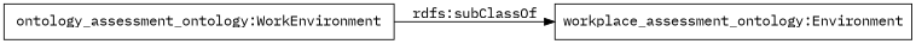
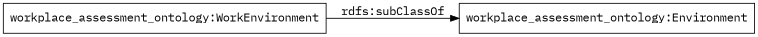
  digraph {
    rankdir=LR
    fontname="IBM Plex Mono"
    node [color=black shape=rectangle fontname="IBM Plex Mono"]
-   "workplace_assessment_ontology:WorkEnvironment" [label="ontology_assessment_ontology:WorkEnvironment"]
+   "workplace_assessment_ontology:WorkEnvironment"
    "workplace_assessment_ontology:Environment"
    "workplace_assessment_ontology:WorkEnvironment" -> "workplace_assessment_ontology:Environment" [label="rdfs:subClassOf" fontname="IBM Plex Mono"]
  }
